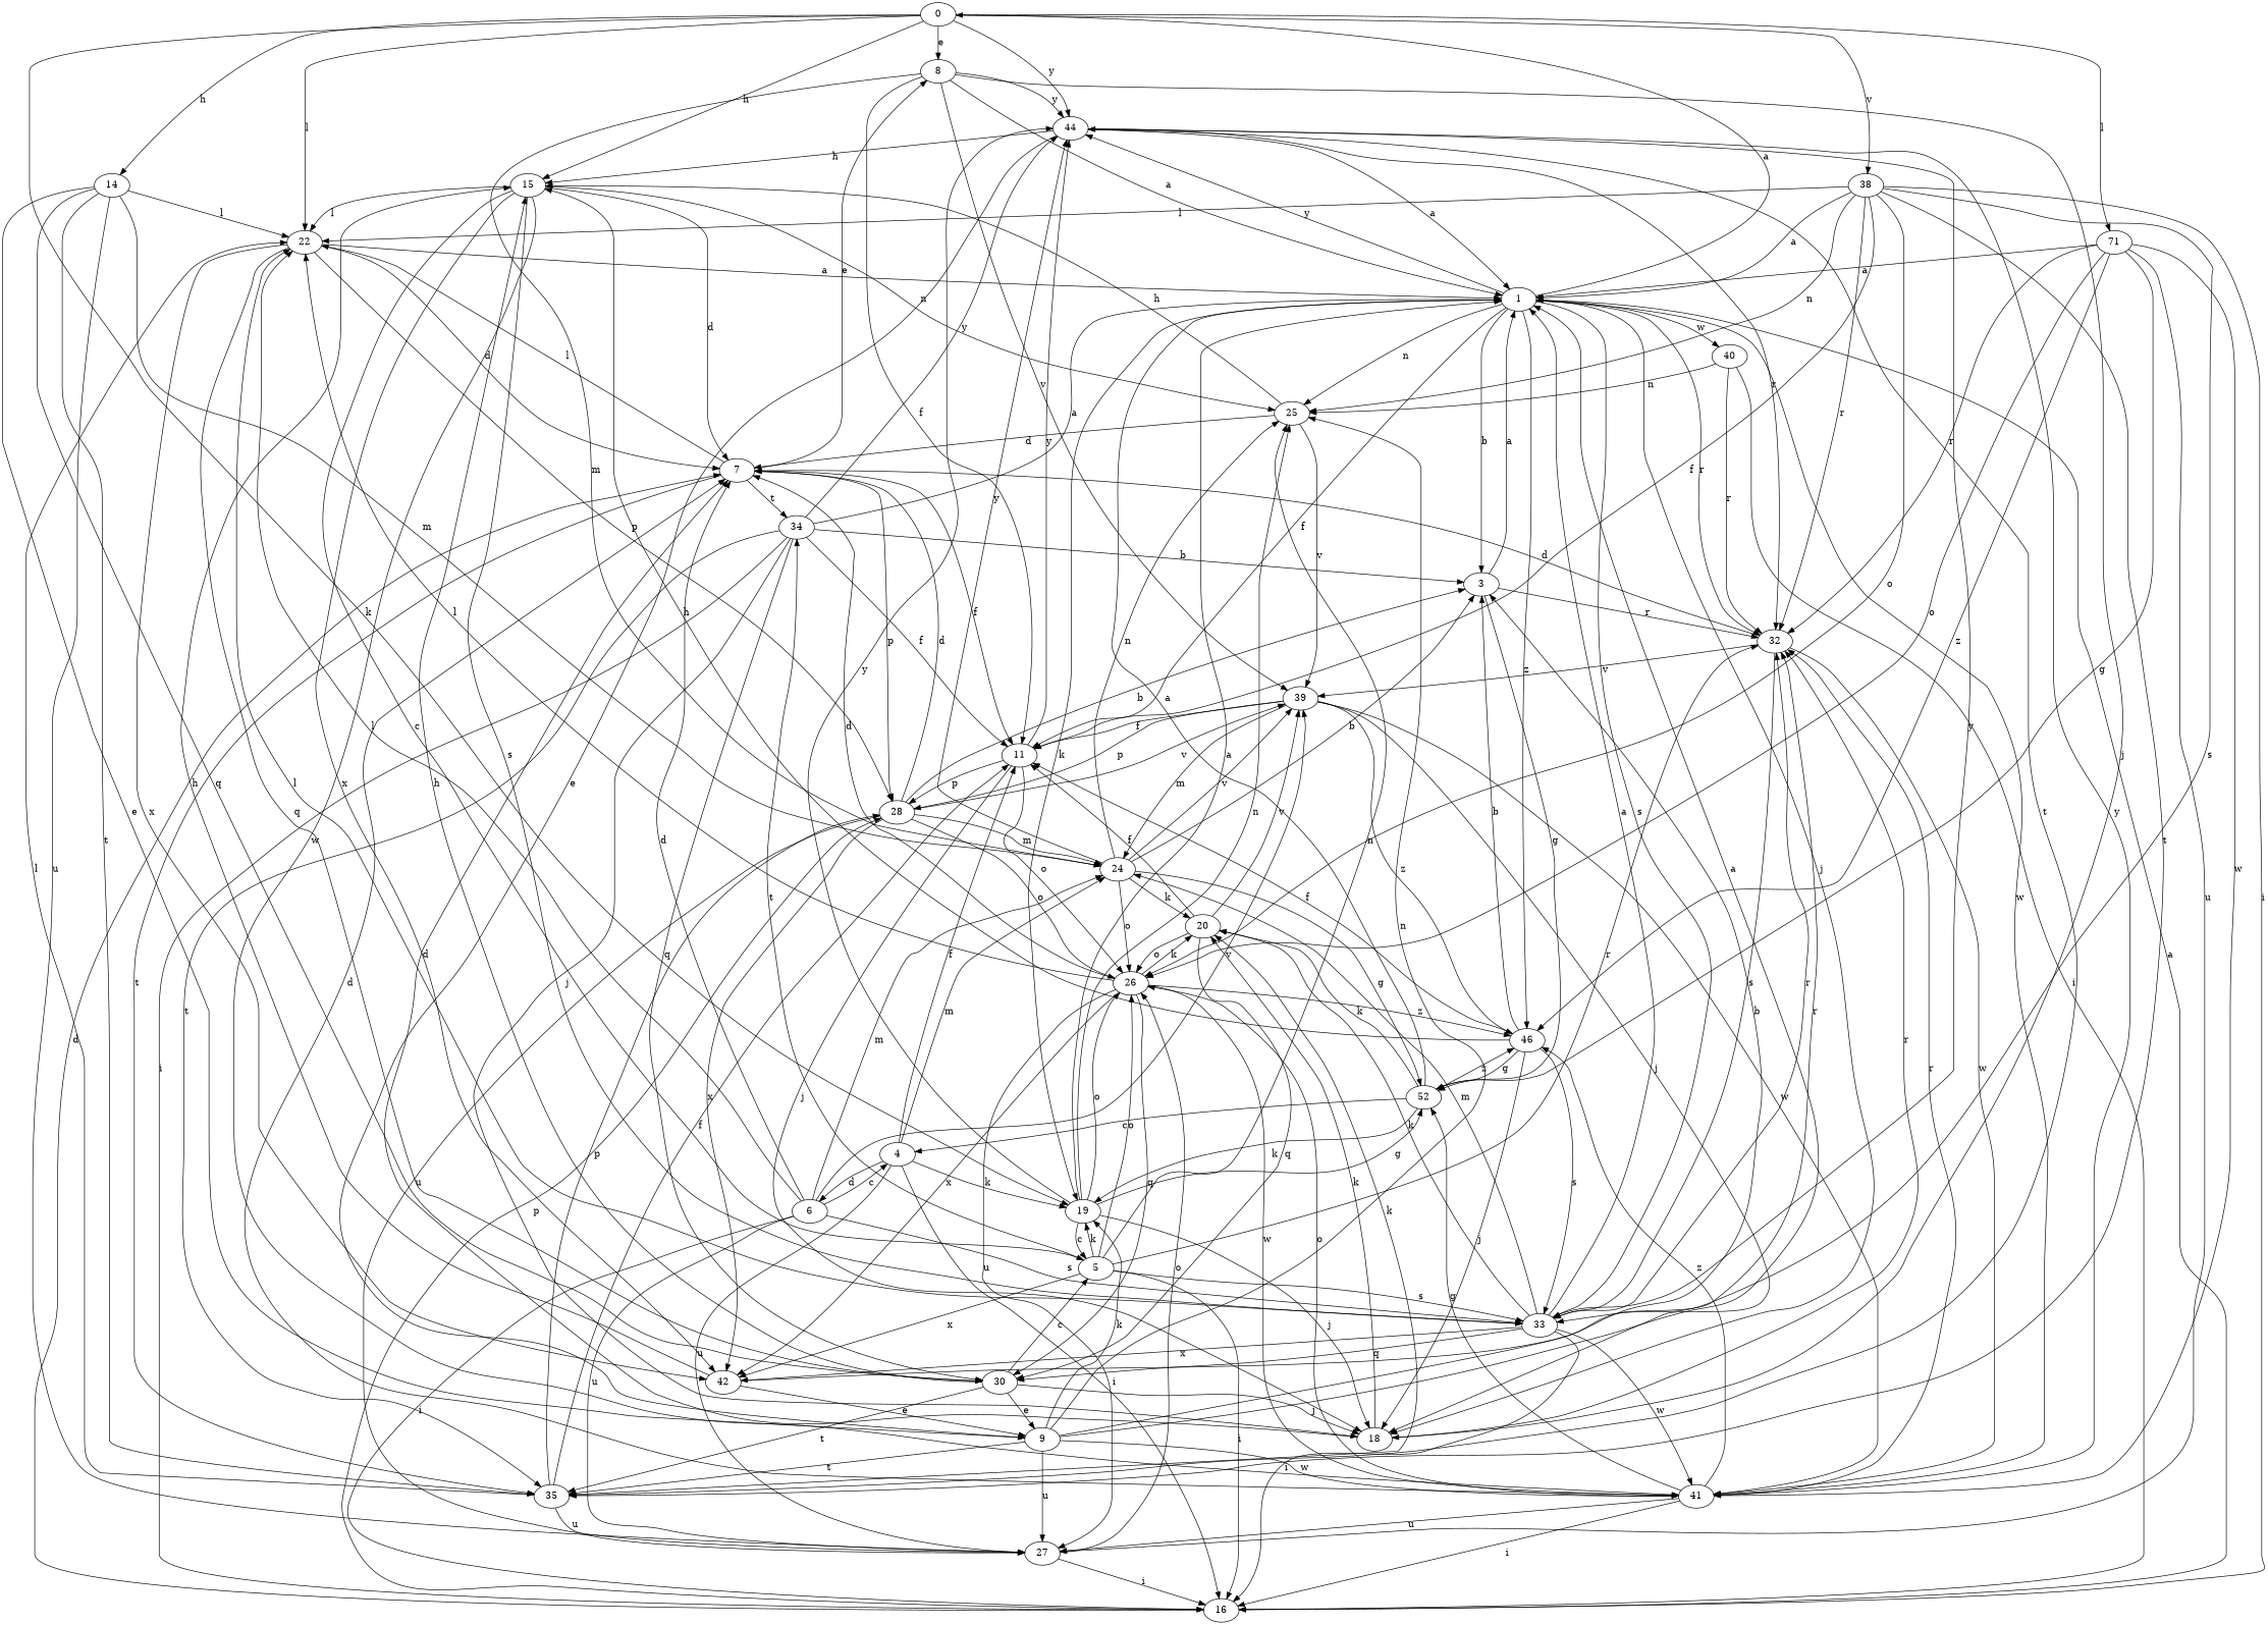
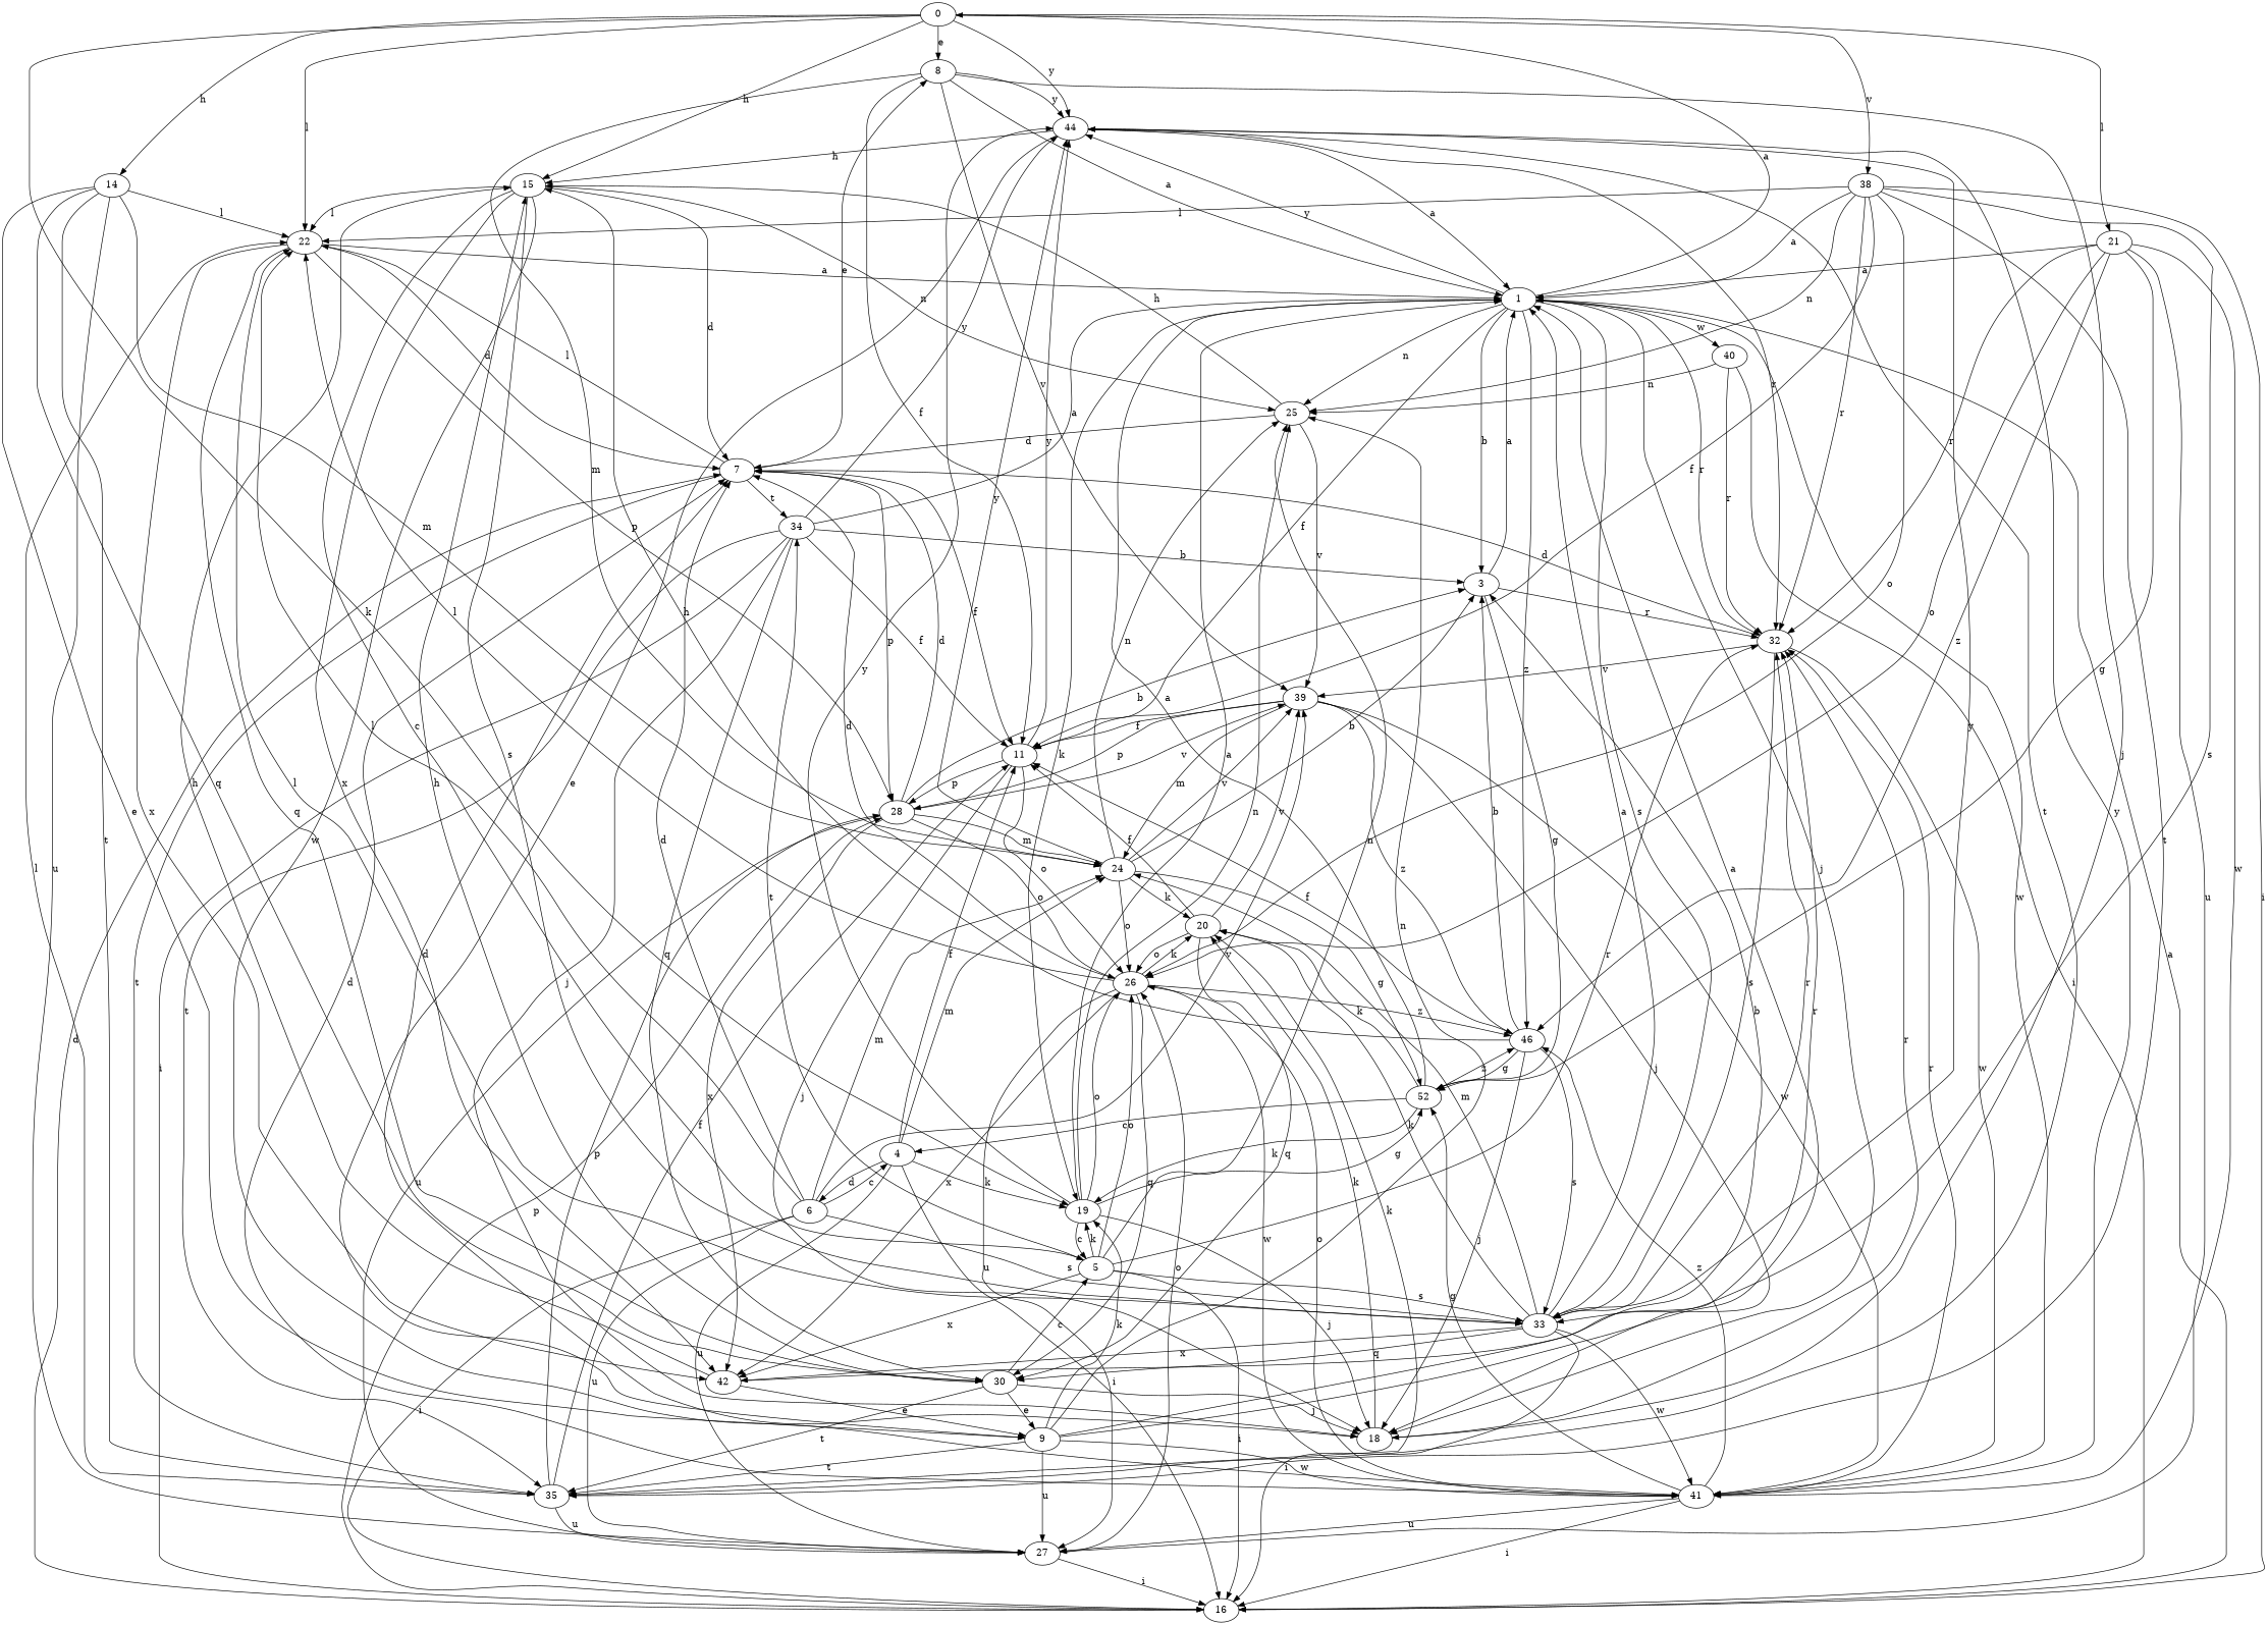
  strict digraph {
    fontname="DejaVu Serif"
    node [fontname="DejaVu Serif"]
    edge [fontname="DejaVu Serif"]
    0
    8
    14
    15
    19
-   21 [label=71]
+   21
    22
    38
    44
    1
    11
    18
    24
    39
    n15 [label=27]
    35
    9
    30
    25
    33
    41
    5
    42
    7
    n25 [label=52]
    26
    32
    46
    28
    16
    3
    40
    20
    4
    6
    34
    0 -> 8 [label=e]
    0 -> 14 [label=h]
    0 -> 15 [label=h]
    0 -> 19 [label=k]
    0 -> 21 [label=l]
    0 -> 22 [label=l]
    0 -> 38 [label=v]
    0 -> 44 [label=y]
    8 -> 44 [label=y]
    8 -> 1 [label=a]
    8 -> 11 [label=f]
    8 -> 18 [label=j]
    8 -> 24 [label=m]
    8 -> 39 [label=v]
    14 -> 22 [label=l]
    14 -> 24 [label=m]
    14 -> n15 [label=u]
    14 -> 35 [label=t]
    14 -> 9 [label=e]
    14 -> 30 [label=q]
    15 -> 22 [label=l]
    15 -> 25 [label=n]
    15 -> 33 [label=s]
    15 -> 41 [label=w]
    15 -> 5 [label=c]
    15 -> 42 [label=x]
    15 -> 7 [label=d]
    19 -> 44 [label=y]
    19 -> 1 [label=a]
    19 -> 18 [label=j]
    19 -> 25 [label=n]
    19 -> 5 [label=c]
    19 -> n25 [label=g]
    19 -> 26 [label=o]
    21 -> 1 [label=a]
    21 -> n15 [label=u]
    21 -> 41 [label=w]
    21 -> n25 [label=g]
    21 -> 26 [label=o]
    21 -> 32 [label=r]
    21 -> 46 [label=z]
    22 -> 1 [label=a]
    22 -> 30 [label=q]
    22 -> 42 [label=x]
    22 -> 7 [label=d]
    22 -> 28 [label=p]
    38 -> 22 [label=l]
    38 -> 1 [label=a]
    38 -> 11 [label=f]
    38 -> 35 [label=t]
    38 -> 25 [label=n]
    38 -> 33 [label=s]
    38 -> 26 [label=o]
    38 -> 32 [label=r]
    38 -> 16 [label=i]
    44 -> 15 [label=h]
    44 -> 1 [label=a]
    44 -> 35 [label=t]
    44 -> 9 [label=e]
    44 -> 32 [label=r]
    1 -> 0 [label=a]
    1 -> 19 [label=k]
    1 -> 44 [label=y]
    1 -> 11 [label=f]
    1 -> 18 [label=j]
    1 -> 25 [label=n]
    1 -> 33 [label=s]
    1 -> 41 [label=w]
    1 -> 32 [label=r]
    1 -> 46 [label=z]
    1 -> 3 [label=b]
    1 -> 40 [label=w]
    11 -> 44 [label=y]
    11 -> 18 [label=j]
    11 -> 26 [label=o]
    11 -> 28 [label=p]
    18 -> 7 [label=d]
    18 -> 32 [label=r]
    18 -> 20 [label=k]
    24 -> 44 [label=y]
    24 -> 39 [label=v]
    24 -> 25 [label=n]
    24 -> n25 [label=g]
    24 -> 26 [label=o]
    24 -> 3 [label=b]
    24 -> 20 [label=k]
    39 -> 11 [label=f]
    39 -> 18 [label=j]
    39 -> 24 [label=m]
    39 -> 41 [label=w]
    39 -> 46 [label=z]
    39 -> 28 [label=p]
    n15 -> 26 [label=o]
    n15 -> 16 [label=i]
    35 -> 22 [label=l]
    35 -> 11 [label=f]
    35 -> n15 [label=u]
    35 -> 28 [label=p]
    35 -> 20 [label=k]
    9 -> 19 [label=k]
    9 -> 1 [label=a]
    9 -> n15 [label=u]
    9 -> 35 [label=t]
    9 -> 25 [label=n]
    9 -> 41 [label=w]
    9 -> 3 [label=b]
    30 -> 15 [label=h]
    30 -> 18 [label=j]
    30 -> 35 [label=t]
    30 -> 9 [label=e]
    30 -> 5 [label=c]
    25 -> 15 [label=h]
    25 -> 39 [label=v]
    25 -> 7 [label=d]
    33 -> 22 [label=l]
    33 -> 44 [label=y]
    33 -> 1 [label=a]
    33 -> 24 [label=m]
    33 -> 30 [label=q]
    33 -> 41 [label=w]
    33 -> 42 [label=x]
    33 -> 32 [label=r]
    33 -> 16 [label=i]
    33 -> 20 [label=k]
    41 -> 44 [label=y]
    41 -> n15 [label=u]
    41 -> 7 [label=d]
    41 -> n25 [label=g]
    41 -> 26 [label=o]
    41 -> 32 [label=r]
    41 -> 46 [label=z]
    41 -> 16 [label=i]
    5 -> 19 [label=k]
    5 -> 25 [label=n]
    5 -> 33 [label=s]
    5 -> 42 [label=x]
    5 -> 26 [label=o]
    5 -> 32 [label=r]
    5 -> 16 [label=i]
    5 -> 34 [label=t]
    42 -> 15 [label=h]
    42 -> 9 [label=e]
    42 -> 32 [label=r]
    7 -> 8 [label=e]
    7 -> 22 [label=l]
    7 -> 11 [label=f]
    7 -> 35 [label=t]
    7 -> 28 [label=p]
    7 -> 34 [label=t]
    n25 -> 19 [label=k]
    n25 -> 1 [label=a]
    n25 -> 46 [label=z]
    n25 -> 20 [label=k]
    n25 -> 4 [label=c]
    26 -> 22 [label=l]
    26 -> n15 [label=u]
    26 -> 30 [label=q]
    26 -> 41 [label=w]
    26 -> 42 [label=x]
    26 -> 7 [label=d]
    26 -> 46 [label=z]
    26 -> 20 [label=k]
    32 -> 39 [label=v]
    32 -> 33 [label=s]
    32 -> 41 [label=w]
    32 -> 7 [label=d]
    46 -> 15 [label=h]
    46 -> 11 [label=f]
    46 -> 18 [label=j]
    46 -> 33 [label=s]
    46 -> n25 [label=g]
    46 -> 3 [label=b]
    28 -> 24 [label=m]
    28 -> 39 [label=v]
    28 -> n15 [label=u]
    28 -> 42 [label=x]
    28 -> 7 [label=d]
    28 -> 26 [label=o]
    28 -> 3 [label=b]
    16 -> 1 [label=a]
    16 -> 7 [label=d]
    16 -> 28 [label=p]
    3 -> 1 [label=a]
    3 -> n25 [label=g]
    3 -> 32 [label=r]
    40 -> 25 [label=n]
    40 -> 32 [label=r]
    40 -> 16 [label=i]
    20 -> 11 [label=f]
    20 -> 39 [label=v]
    20 -> 30 [label=q]
    20 -> 26 [label=o]
    4 -> 19 [label=k]
    4 -> 11 [label=f]
    4 -> 24 [label=m]
    4 -> n15 [label=u]
    4 -> 16 [label=i]
    4 -> 6 [label=d]
    6 -> 22 [label=l]
    6 -> 24 [label=m]
    6 -> 39 [label=v]
    6 -> n15 [label=u]
    6 -> 33 [label=s]
    6 -> 7 [label=d]
    6 -> 16 [label=i]
    6 -> 4 [label=c]
    34 -> 44 [label=y]
    34 -> 1 [label=a]
    34 -> 11 [label=f]
    34 -> 18 [label=j]
    34 -> 35 [label=t]
    34 -> 30 [label=q]
    34 -> 16 [label=i]
    34 -> 3 [label=b]
  }
